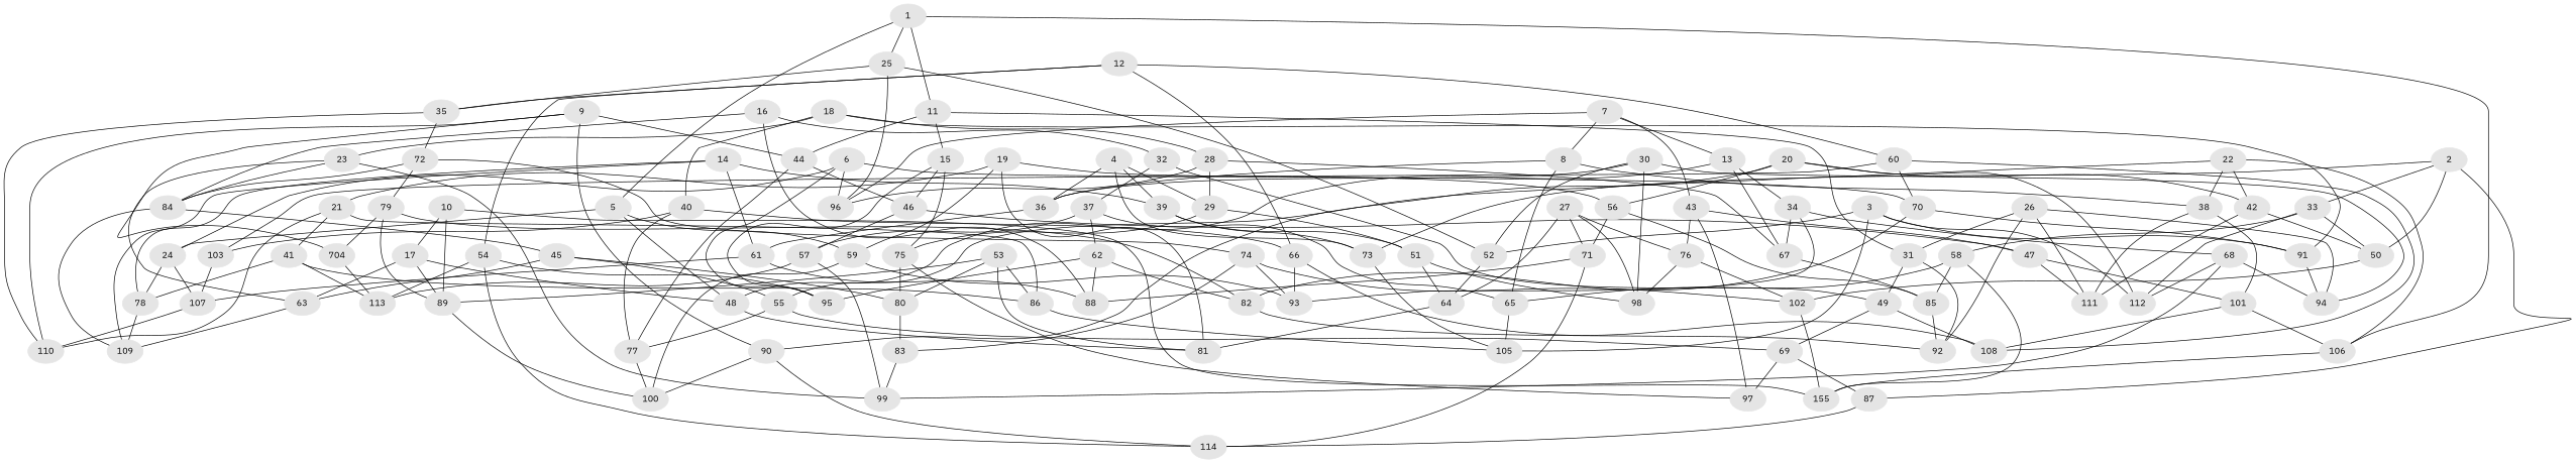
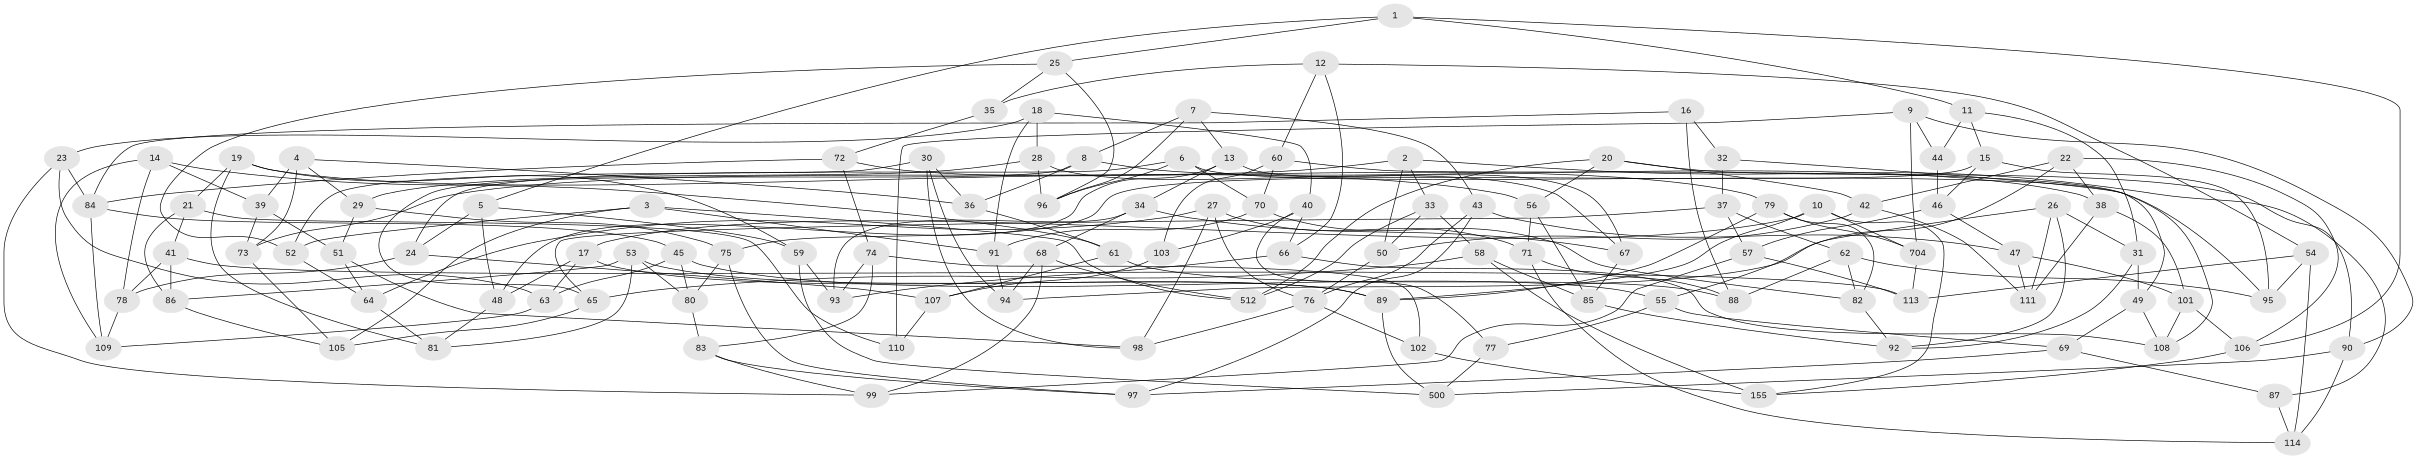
  graph {
    fontname="IBM Plex Sans"
    node [color=gray90 fontname="IBM Plex Sans" style=filled]
    edge [fontname="IBM Plex Sans"]
    1
    5
    11
    25
    106
    24
    48
    59
    44
    15
    31
    52
    96
    35
    n15 [label=155]
    2
    33
    50
    73
    87
-   112
+   112 [label=512]
    58
    102
    105
    114
    3
    91
    64
    94
    4
    29
    36
    39
    75
    51
    61
    78
    107
    81
    93
-   100
+   100 [label=500]
    6
    70
    95
    82
    7
    8
    13
    43
    38
    65
    34
    67
    76
    47
    97
    111
    101
    9
    90
    n61 [label=704]
    110
    46
    77
    113
    10
    17
    89
    63
    103
    92
    49
    12
    54
    60
    66
    72
    108
    68
    85
    14
    109
    88
    57
    80
    16
    32
    84
    37
    45
    18
    23
    28
    40
    99
    19
    21
    56
    41
    86
    71
    20
    42
    22
    55
    69
    26
    27
    98
    30
    62
    74
    79
    83
    53
    1 -- 5
    1 -- 11
    1 -- 25
    1 -- 106
    5 -- 24
    5 -- 48
    5 -- 59
    11 -- 44
    11 -- 15
    11 -- 31
    25 -- 52
    25 -- 96
    25 -- 35
    106 -- n15
    24 -- 78
    24 -- 107
    48 -- 81
    59 -- 93
    59 -- 100
    44 -- 46
-   44 -- 77
    15 -- 75
    15 -- 95
    15 -- 46
    31 -- 92
    31 -- 49
    52 -- 64
-   35 -- 110
    35 -- 72
    2 -- 33
    2 -- 50
    2 -- 73
    2 -- 87
    33 -- 50
    33 -- 112
    33 -- 58
-   50 -- 102
+   50 -- 76
    73 -- 105
    87 -- 114
    58 -- n15
    58 -- 65
    58 -- 85
    102 -- n15
    3 -- 52
    3 -- 112
    3 -- 105
    3 -- 91
    91 -- 94
    64 -- 81
    4 -- 73
    4 -- 29
    4 -- 36
    4 -- 39
    29 -- 75
    29 -- 51
    36 -- 61
    39 -- 73
    39 -- 51
    75 -- 97
    75 -- 80
    51 -- 64
    51 -- 98
    61 -- 107
    61 -- 88
    78 -- 109
    107 -- 110
    6 -- 24
    6 -- 96
    6 -- 70
    6 -- 95
    70 -- 91
    70 -- 82
    82 -- 92
    7 -- 96
    7 -- 8
    7 -- 13
    7 -- 43
    8 -- 36
    8 -- 38
    8 -- 65
    13 -- 48
    13 -- 34
    13 -- 67
    43 -- 76
    43 -- 47
    43 -- 97
    38 -- 111
    38 -- 101
    65 -- 105
    34 -- 93
    34 -- 67
    34 -- 68
    67 -- 85
    76 -- 102
    76 -- 98
    47 -- 111
    47 -- 101
    101 -- 106
    101 -- 108
    9 -- 44
    9 -- 90
    9 -- n61
    9 -- 110
    90 -- 114
    90 -- 100
    n61 -- 113
    46 -- 47
    46 -- 57
    77 -- 100
    10 -- n15
+   10 -- n61
    10 -- 17
    10 -- 89
    17 -- 48
    17 -- 89
    17 -- 63
    89 -- 100
    63 -- 109
    103 -- 107
    49 -- 108
    49 -- 69
    12 -- 35
    12 -- 54
    12 -- 60
    12 -- 66
    54 -- 114
    54 -- 95
    54 -- 113
    60 -- 70
    60 -- 103
    60 -- 108
    66 -- 93
    66 -- 108
    72 -- 84
    72 -- 74
    72 -- 79
    68 -- 112
    68 -- 94
    68 -- 99
    85 -- 92
    14 -- 39
    14 -- 61
    14 -- 78
    14 -- 109
    57 -- 113
    57 -- 99
    80 -- 83
    16 -- 88
    16 -- 32
    16 -- 84
    32 -- 49
    32 -- 37
    84 -- 109
    84 -- 45
    37 -- 65
    37 -- 57
    37 -- 62
    45 -- 63
    45 -- 80
    45 -- 55
    18 -- 91
    18 -- 23
    18 -- 28
    18 -- 40
    23 -- 63
    23 -- 84
    23 -- 99
    28 -- 96
    28 -- 29
    28 -- 67
    40 -- 77
    40 -- 103
    40 -- 66
    19 -- 59
    19 -- 81
    19 -- 21
    19 -- 56
    21 -- 110
    21 -- 41
    21 -- 86
    56 -- 85
    56 -- 71
    41 -- 78
    41 -- 113
    41 -- 86
    86 -- 105
    71 -- 114
    71 -- 88
    20 -- 112
    20 -- 90
    20 -- 56
    20 -- 42
    42 -- 50
    42 -- 111
    22 -- 106
    22 -- 38
    22 -- 42
    22 -- 55
    55 -- 77
    55 -- 69
    69 -- 87
    69 -- 97
    26 -- 31
    26 -- 94
    26 -- 111
    26 -- 92
    27 -- 64
    27 -- 76
    27 -- 71
    27 -- 98
    30 -- 52
    30 -- 94
    30 -- 36
    30 -- 98
    62 -- 95
    62 -- 82
    62 -- 88
    74 -- 102
    74 -- 93
    74 -- 83
    79 -- 82
    79 -- n61
    79 -- 89
+   83 -- 97
    83 -- 99
    53 -- 81
    53 -- 89
    53 -- 80
    53 -- 86
  }
